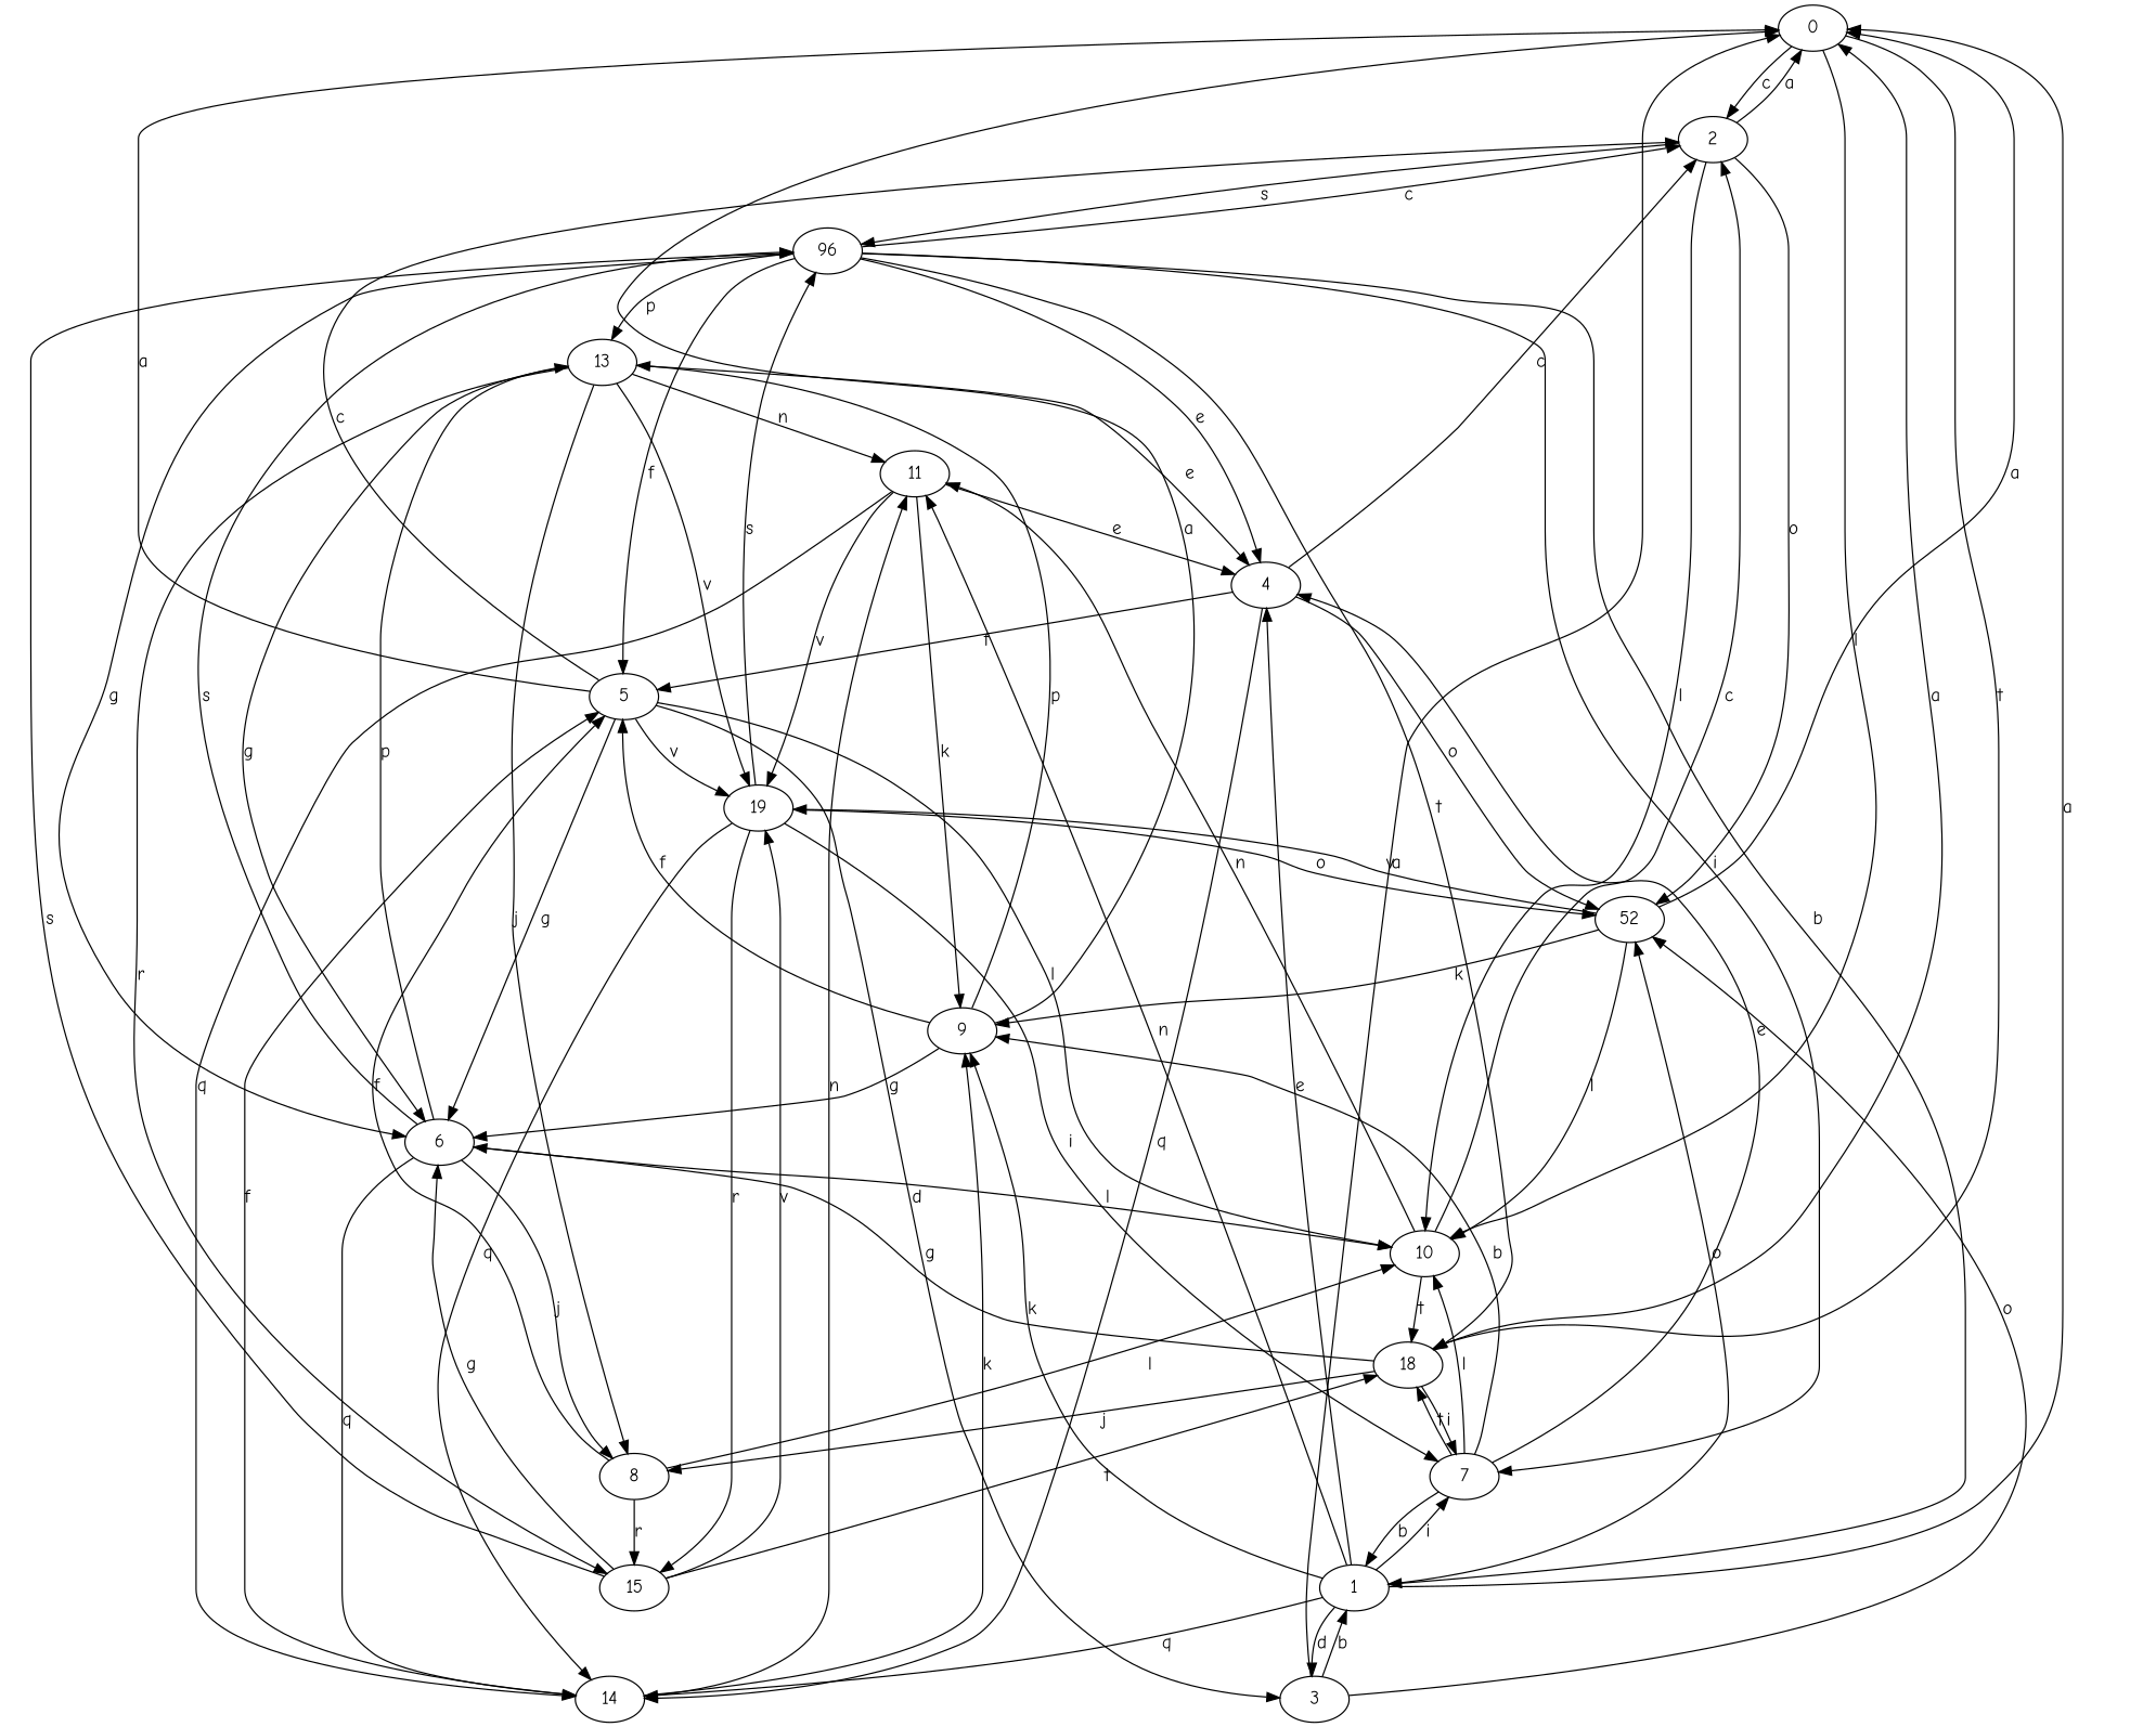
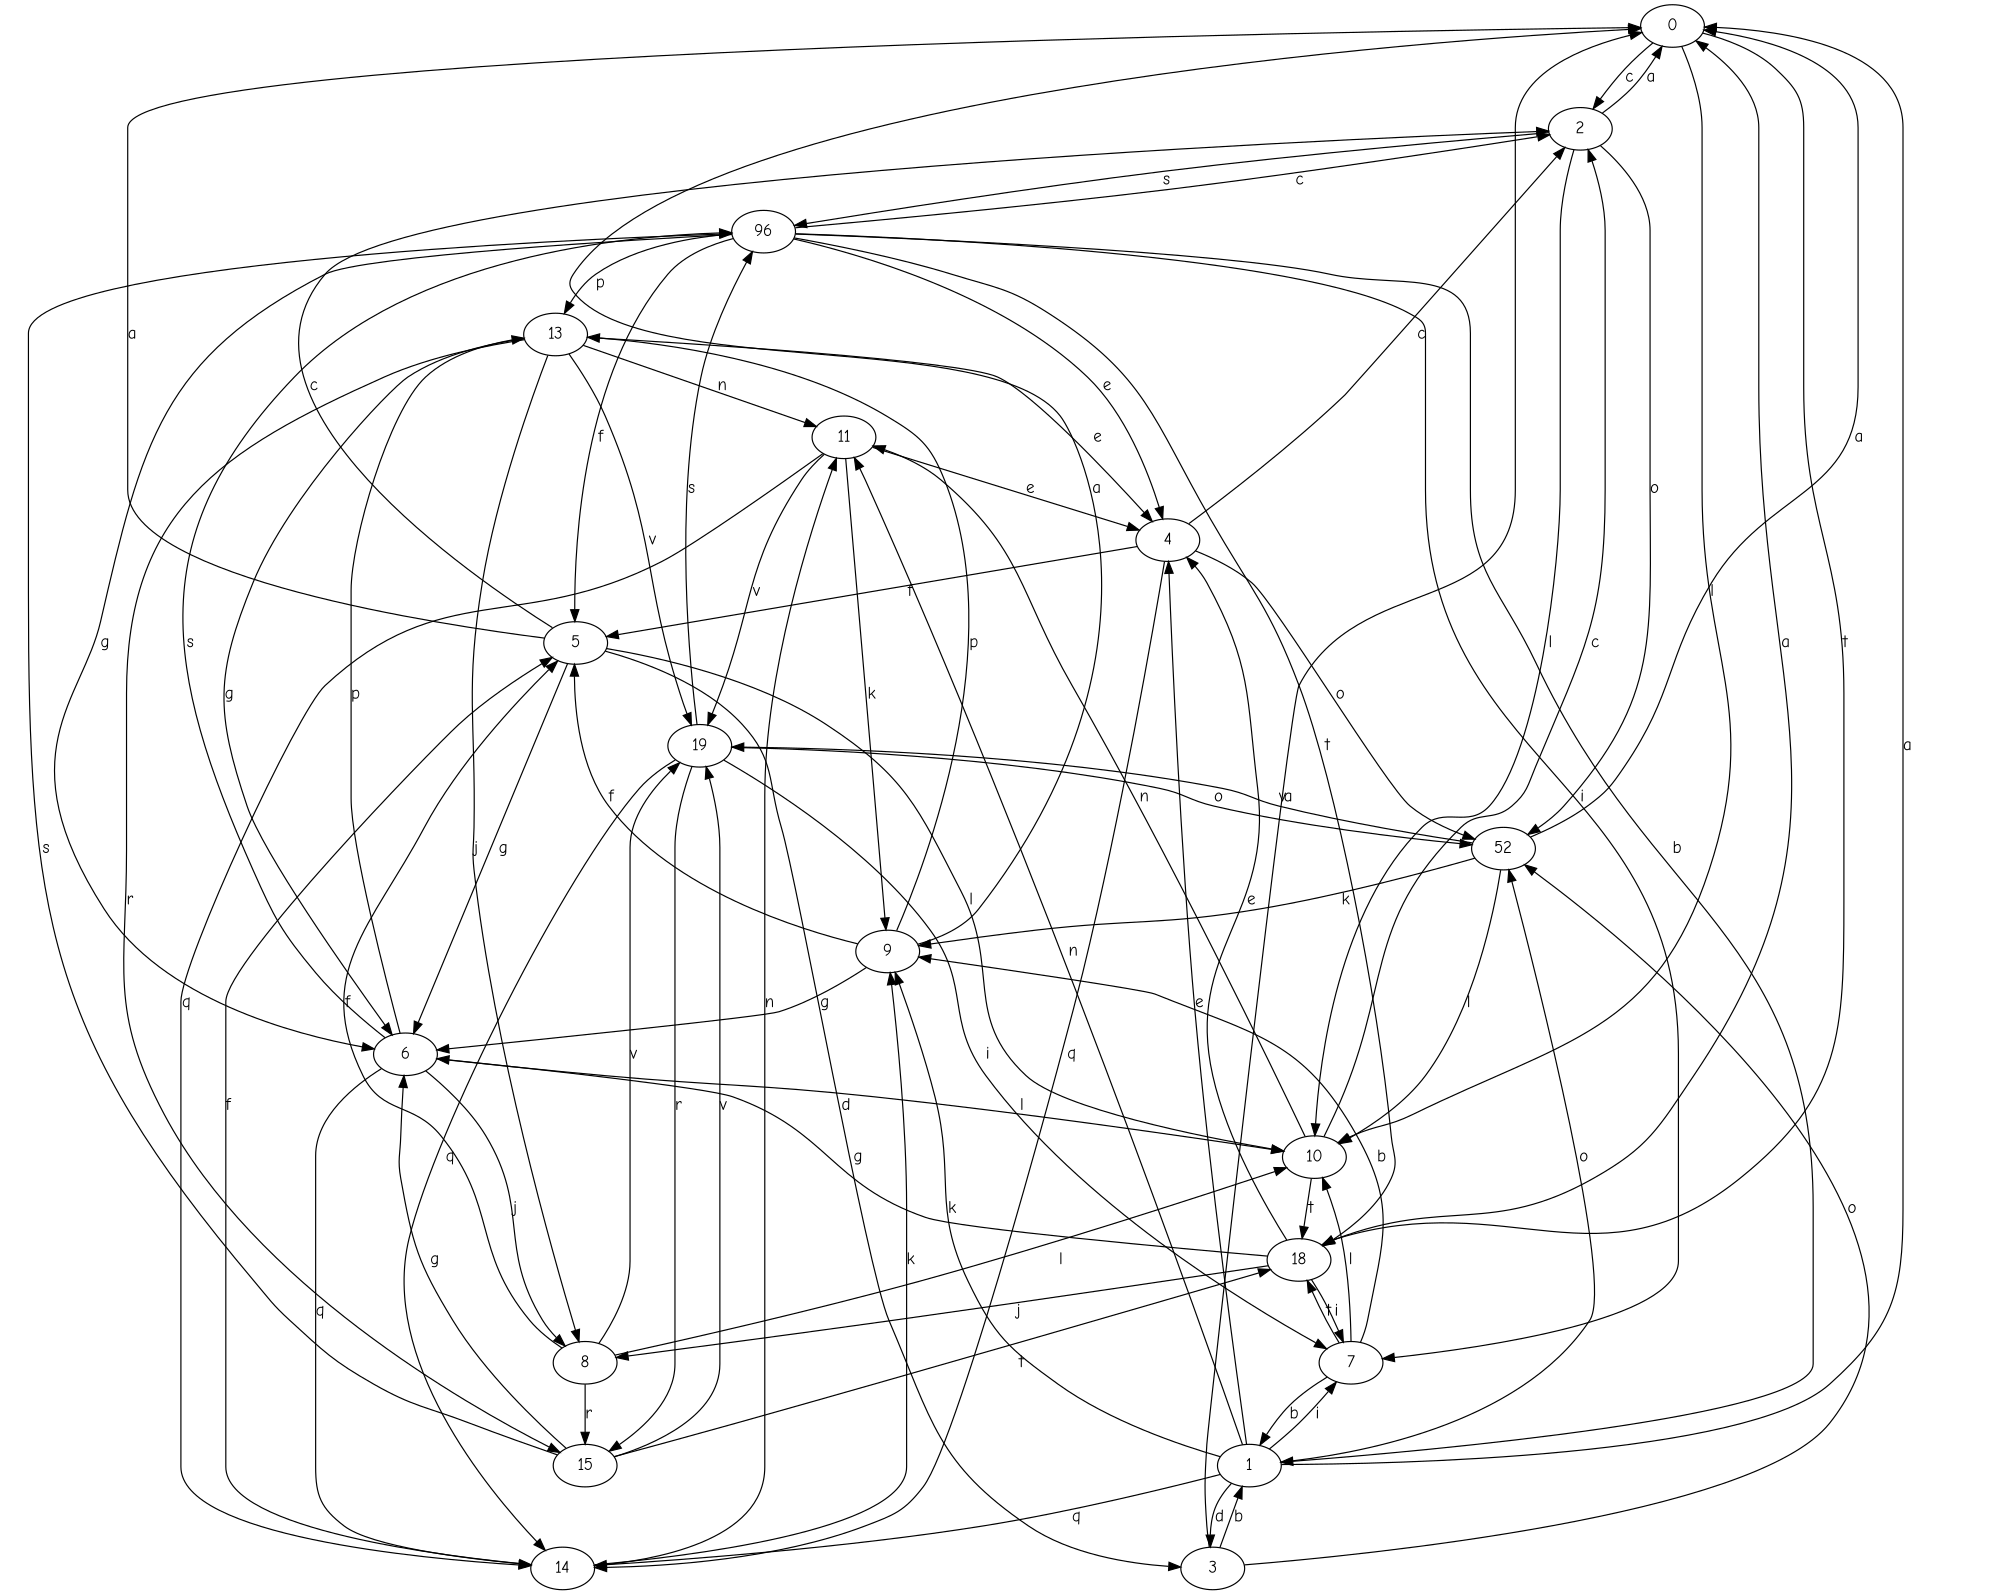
  strict digraph {
    fontname="Comic Neue"
    node [fontname="Comic Neue"]
    edge [fontname="Comic Neue"]
    0
    2
    10
    18
    n5 [label=52]
    n6 [label=96]
    11
    7
    6
    8
    1
    3
    4
    9
    14
    5
    13
    19
    15
    0 -> 2 [label=c]
    0 -> 10 [label=l]
    0 -> 18 [label=t]
    2 -> 0 [label=a]
    2 -> 10 [label=l]
    2 -> n5 [label=o]
    2 -> n6 [label=s]
    10 -> 2 [label=c]
    10 -> 18 [label=t]
    10 -> 11 [label=n]
    18 -> 0 [label=a]
    18 -> 7 [label=i]
    18 -> 6 [label=g]
    18 -> 8 [label=j]
    n5 -> 0 [label=a]
    n5 -> 10 [label=l]
    n5 -> 9 [label=k]
    n5 -> 19 [label=v]
    n6 -> 2 [label=c]
    n6 -> 18 [label=t]
    n6 -> 7 [label=i]
    n6 -> 6 [label=g]
    n6 -> 1 [label=b]
    n6 -> 4 [label=e]
    n6 -> 5 [label=f]
    n6 -> 13 [label=p]
    11 -> 4 [label=e]
    11 -> 9 [label=k]
    11 -> 14 [label=q]
    11 -> 19 [label=v]
    7 -> 10 [label=l]
    7 -> 18 [label=t]
    7 -> 1 [label=b]
-   7 -> 4 [label=e]
+   18 -> 4 [label=e]
    7 -> 9 [label=b]
    6 -> 10 [label=l]
    6 -> n6 [label=s]
    6 -> 8 [label=j]
    6 -> 14 [label=q]
    6 -> 13 [label=p]
    8 -> 10 [label=l]
    8 -> 5 [label=f]
-   5 -> 19 [label=v]
+   8 -> 19 [label=v]
    8 -> 15 [label=r]
    1 -> 0 [label=a]
    1 -> n5 [label=o]
    1 -> 11 [label=n]
    1 -> 7 [label=i]
    1 -> 3 [label=d]
    1 -> 4 [label=e]
    1 -> 9 [label=k]
    1 -> 14 [label=q]
    3 -> 0 [label=a]
    3 -> n5 [label=o]
    3 -> 1 [label=b]
    4 -> 2 [label=c]
    4 -> n5 [label=o]
    4 -> 14 [label=q]
    4 -> 5 [label=f]
    9 -> 0 [label=a]
    9 -> 6 [label=g]
    9 -> 5 [label=f]
    9 -> 13 [label=p]
    14 -> 11 [label=n]
    14 -> 9 [label=k]
    14 -> 5 [label=f]
    5 -> 0 [label=a]
    5 -> 2 [label=c]
    5 -> 10 [label=l]
    5 -> 6 [label=g]
    5 -> 3 [label=d]
    13 -> 11 [label=n]
    13 -> 6 [label=g]
    13 -> 8 [label=j]
    13 -> 4 [label=e]
    13 -> 19 [label=v]
    13 -> 15 [label=r]
    19 -> n5 [label=o]
    19 -> n6 [label=s]
    19 -> 7 [label=i]
    19 -> 14 [label=q]
    19 -> 15 [label=r]
    15 -> 18 [label=t]
    15 -> n6 [label=s]
    15 -> 6 [label=g]
    15 -> 19 [label=v]
  }
